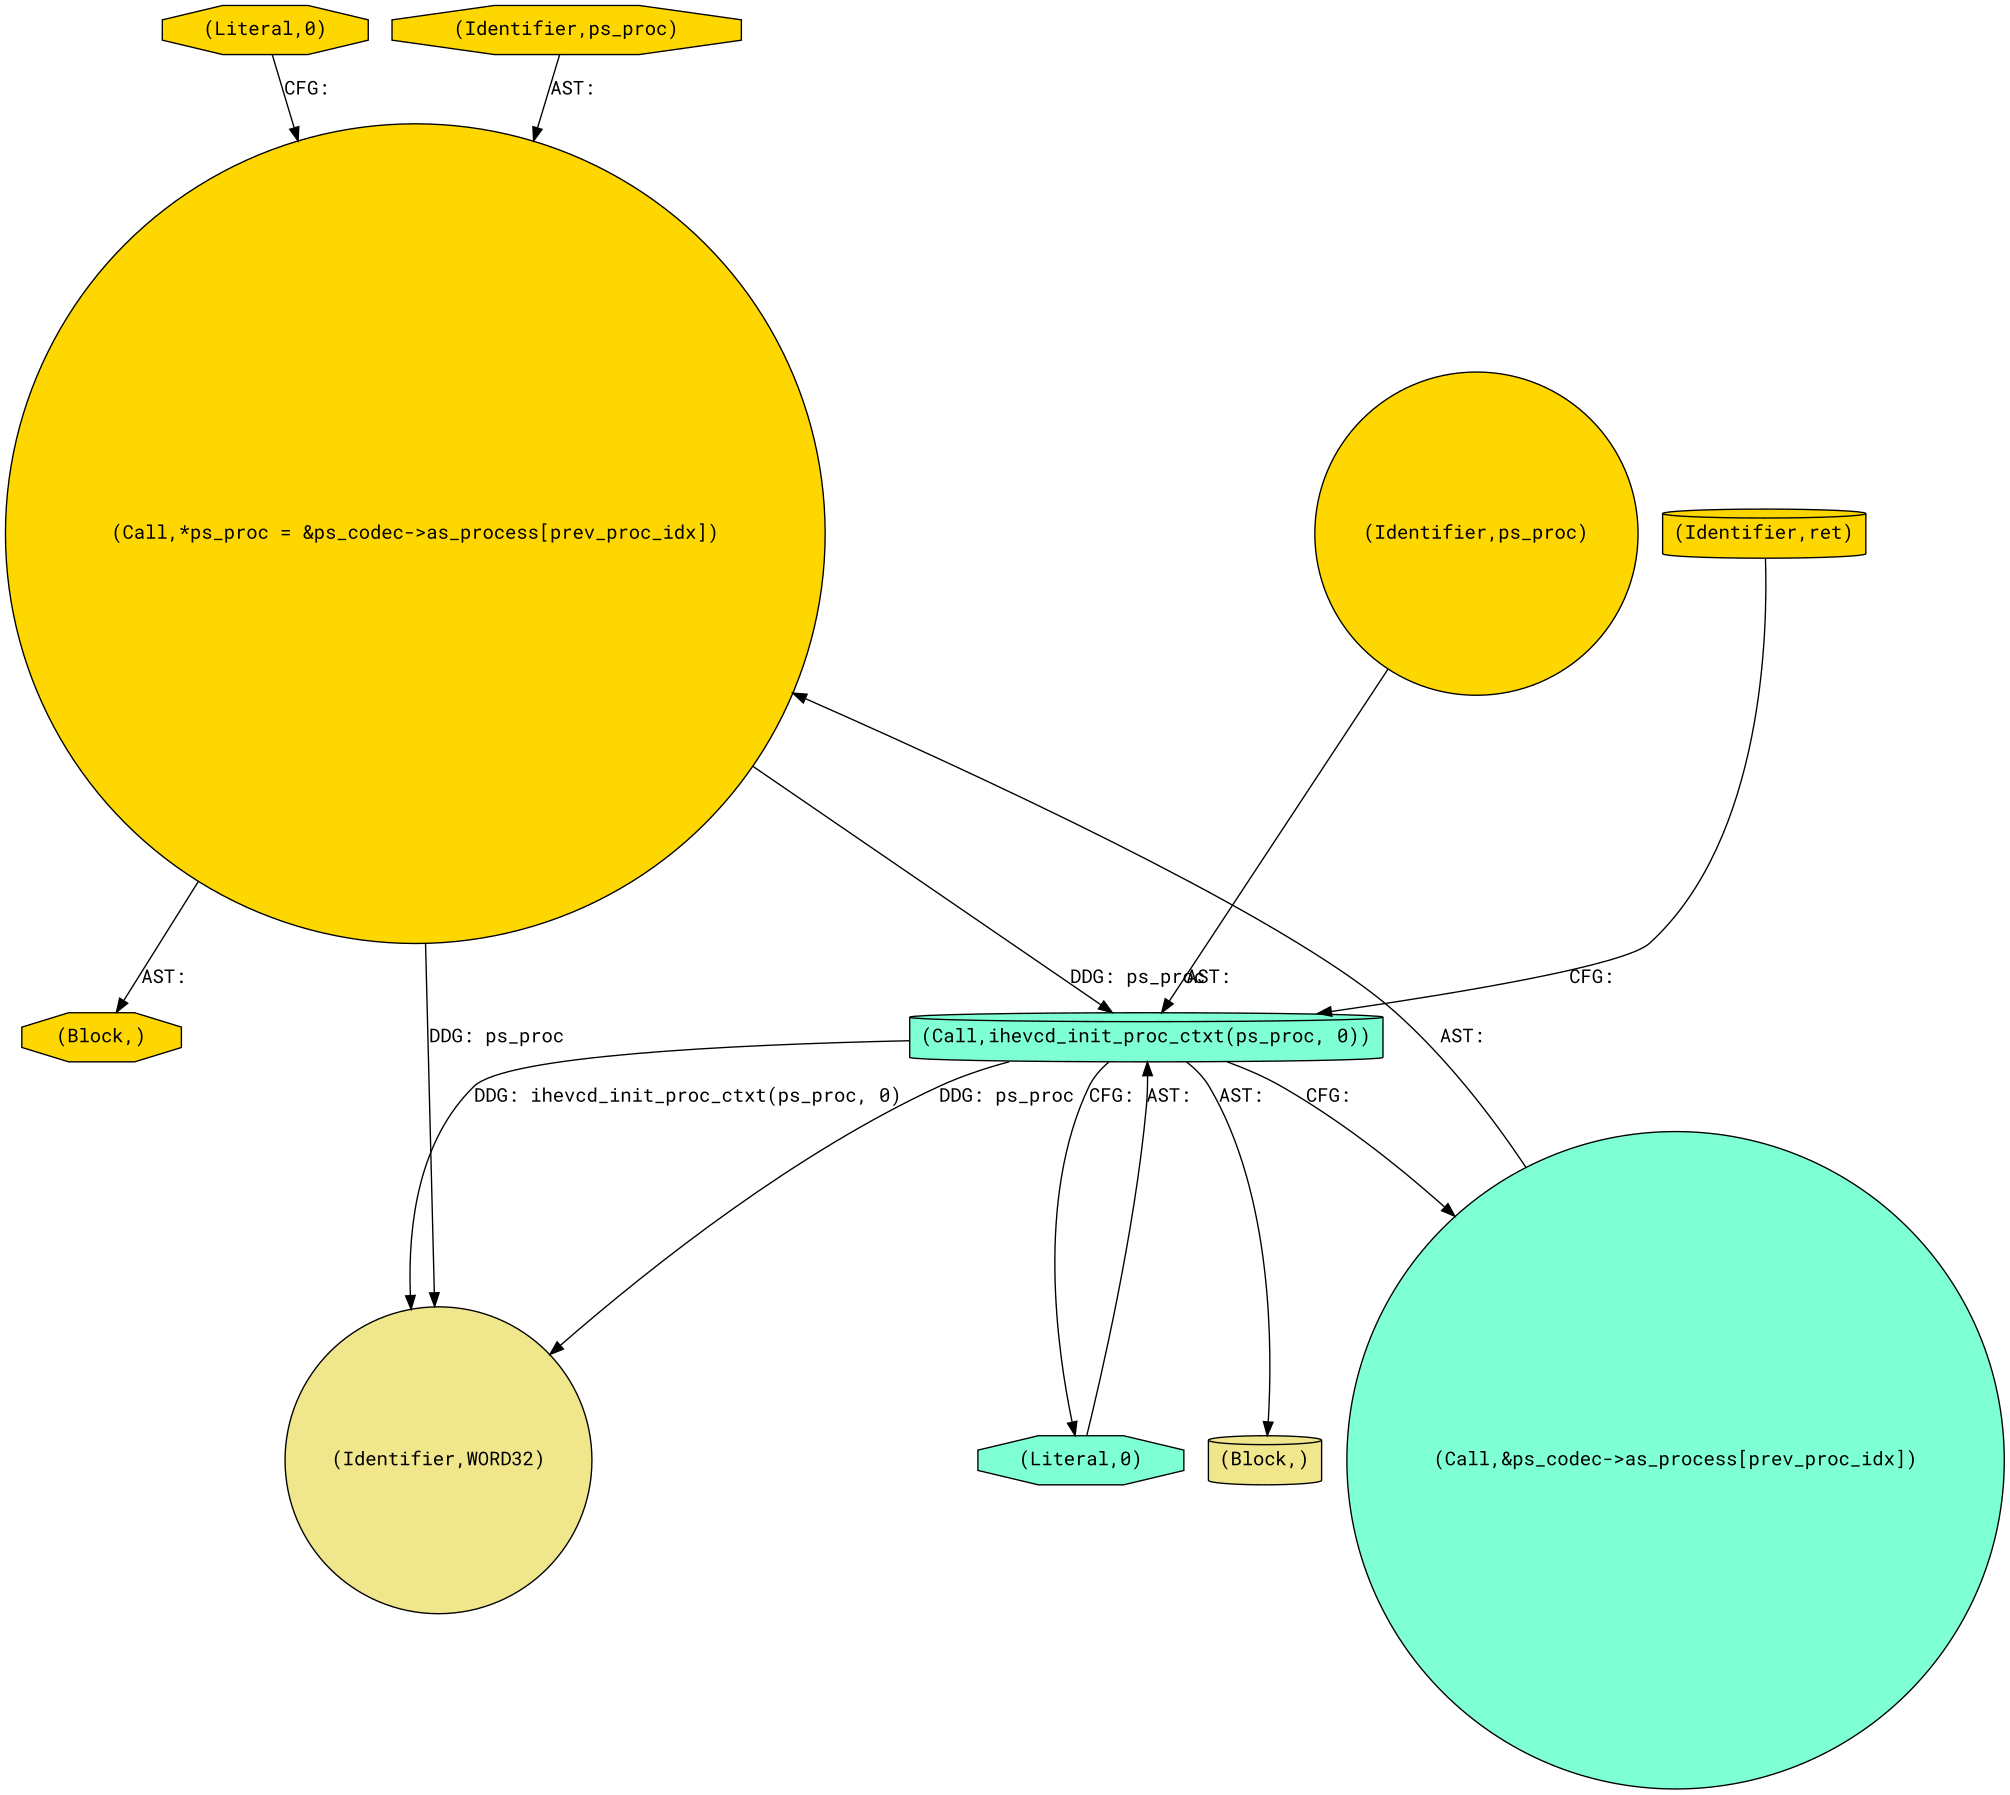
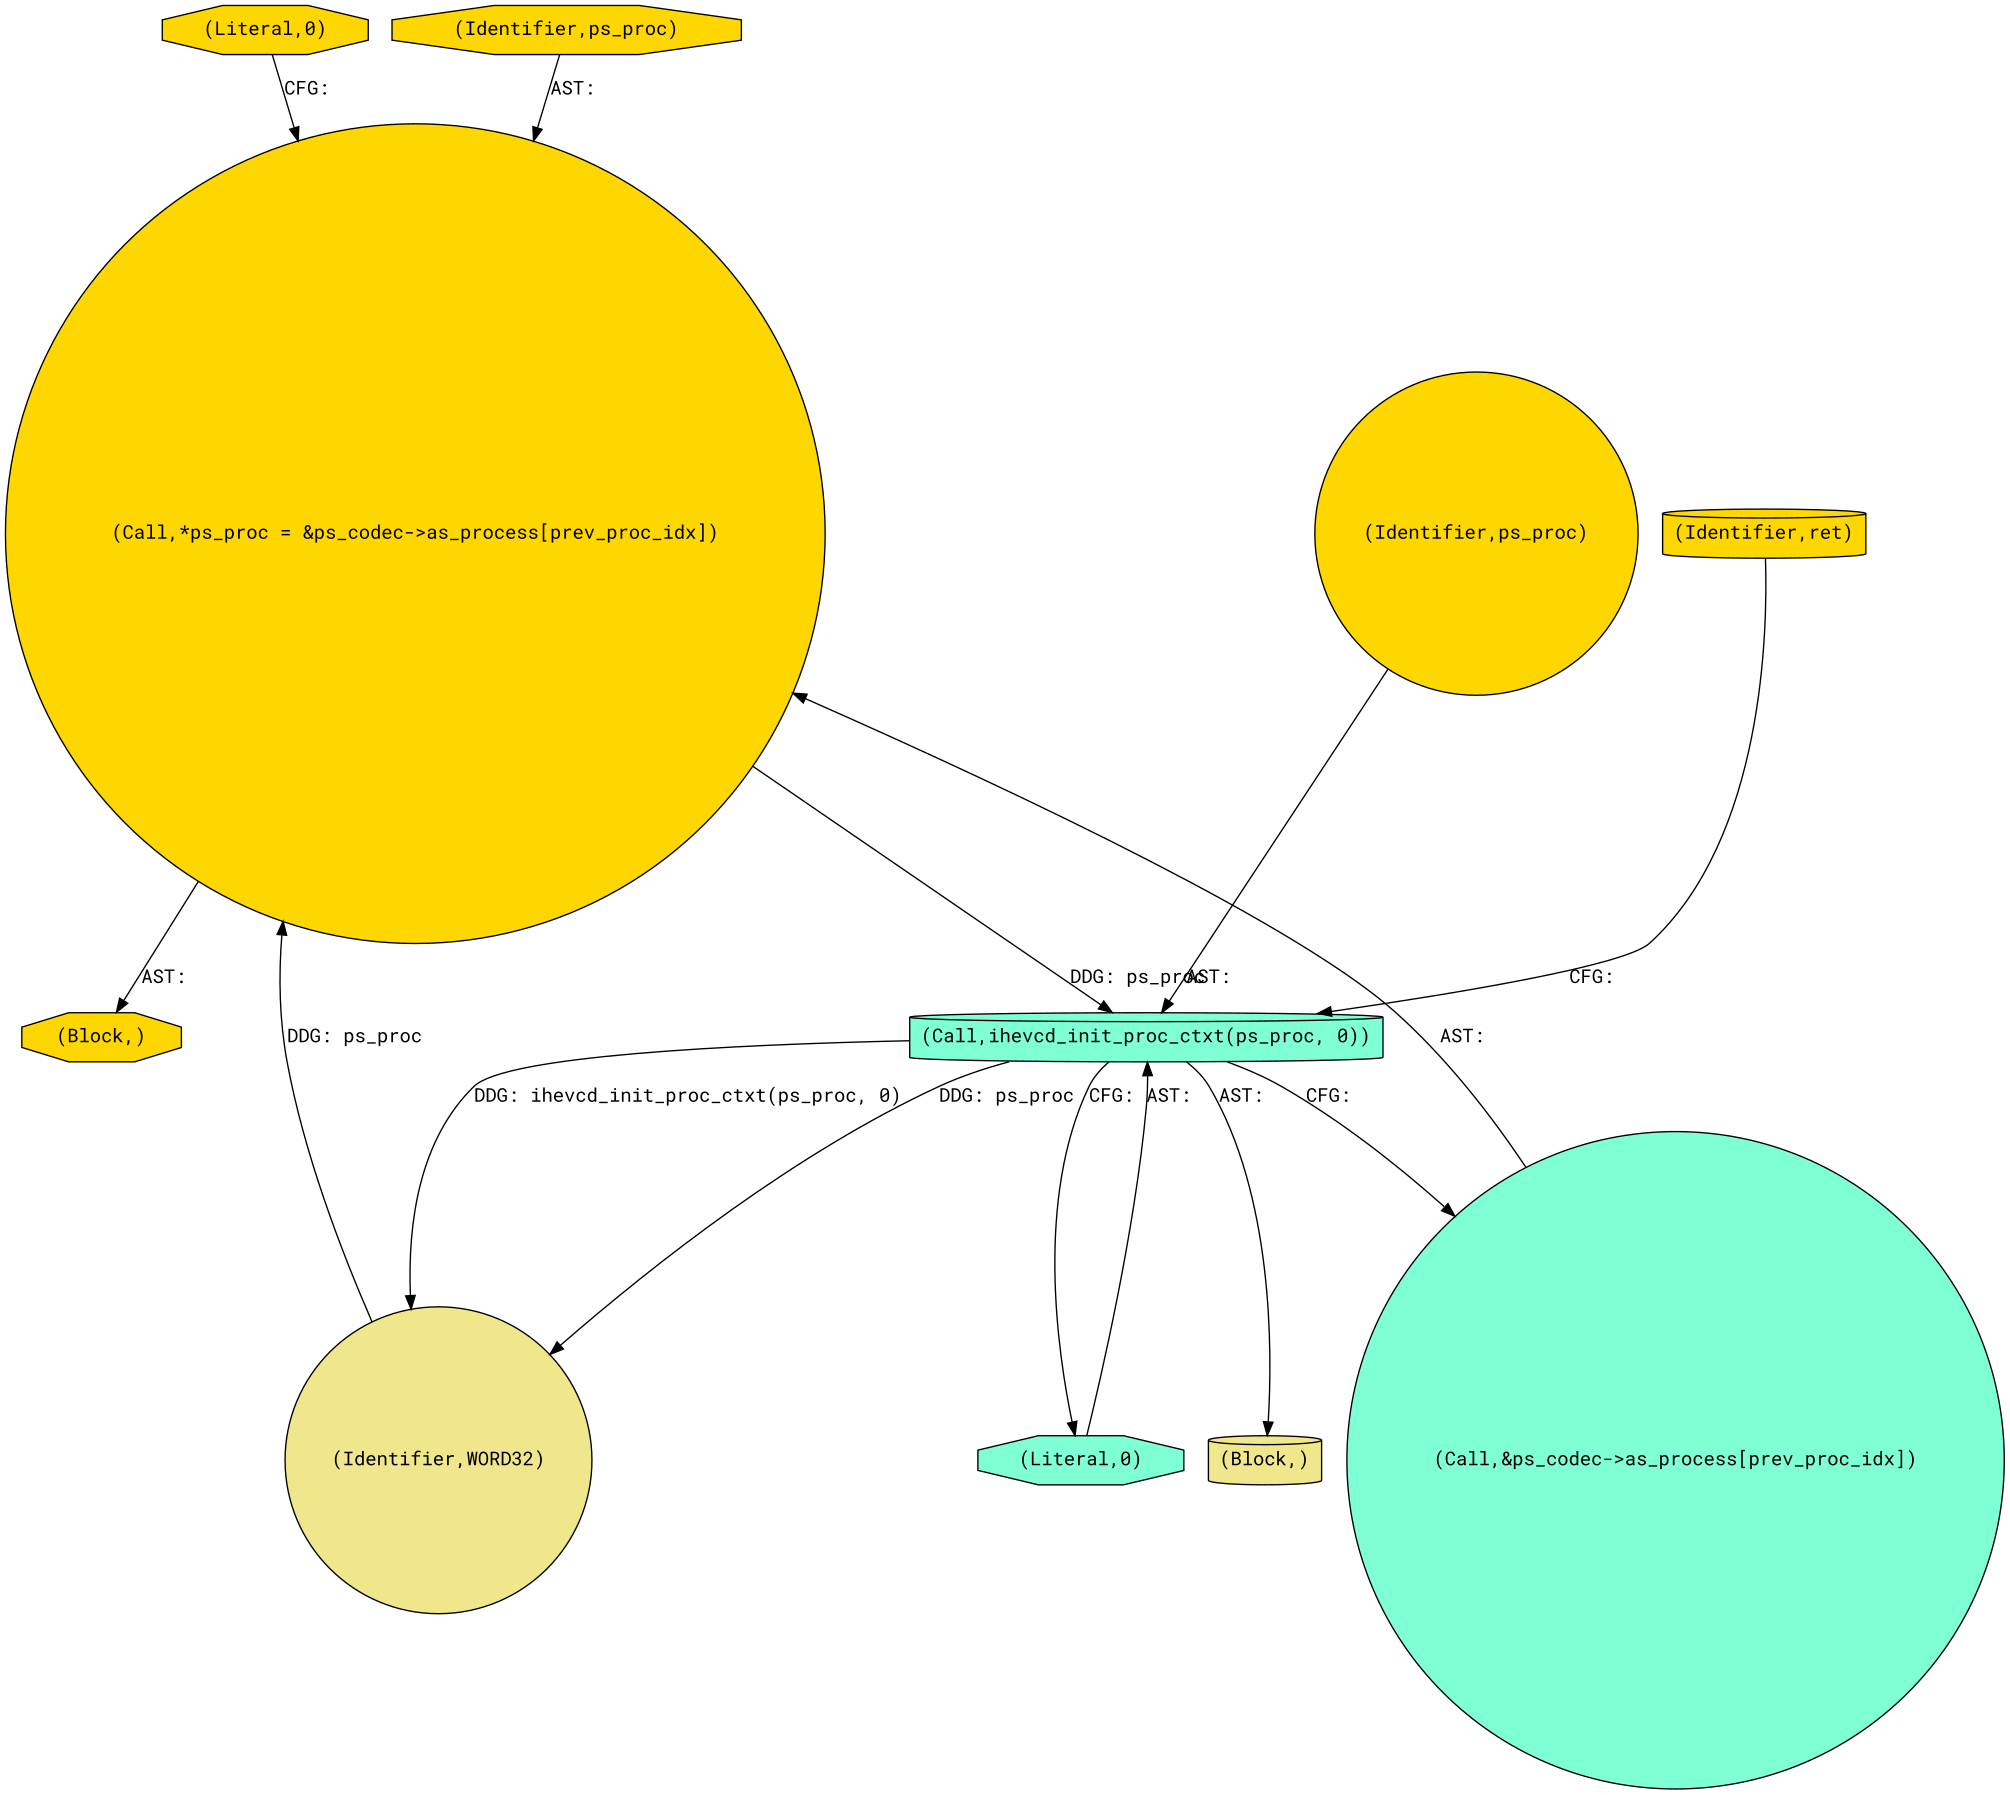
  digraph {
    fontname="Roboto Mono"
    node [fillcolor=gold fontname="Roboto Mono" shape=circle style=filled]
    edge [fontname="Roboto Mono"]
    n1 [label="(Call,*ps_proc = &ps_codec->as_process[prev_proc_idx])"]
    n2 [fillcolor=aquamarine label="(Call,ihevcd_init_proc_ctxt(ps_proc, 0))" shape=cylinder]
    n3 [label="(Block,)" shape=octagon]
    n4 [fillcolor=khaki label="(Identifier,WORD32)"]
    n5 [fillcolor=aquamarine label="(Call,&ps_codec->as_process[prev_proc_idx])"]
    n6 [fillcolor=aquamarine label="(Literal,0)" shape=octagon]
    n7 [fillcolor=khaki label="(Block,)" shape=cylinder]
    n8 [label="(Literal,0)" shape=octagon]
    n9 [label="(Identifier,ps_proc)"]
    n10 [label="(Identifier,ps_proc)" shape=octagon]
    n11 [label="(Identifier,ret)" shape=cylinder]
    n1 -> n2 [label="DDG: ps_proc"]
    n1 -> n3 [label="AST: "]
-   n1 -> n4 [label="DDG: ps_proc"]
+   n4 -> n1 [label="DDG: ps_proc"]
    n2 -> n4 [label="DDG: ps_proc"]
    n2 -> n4 [label="DDG: ihevcd_init_proc_ctxt(ps_proc, 0)"]
    n2 -> n5 [label="CFG: "]
    n2 -> n6 [label="CFG: "]
    n2 -> n7 [label="AST: "]
    n5 -> n1 [label="AST: "]
    n6 -> n2 [label="AST: "]
    n8 -> n1 [label="CFG: "]
    n9 -> n2 [label="AST: "]
    n10 -> n1 [label="AST: "]
    n11 -> n2 [label="CFG: "]
  }
